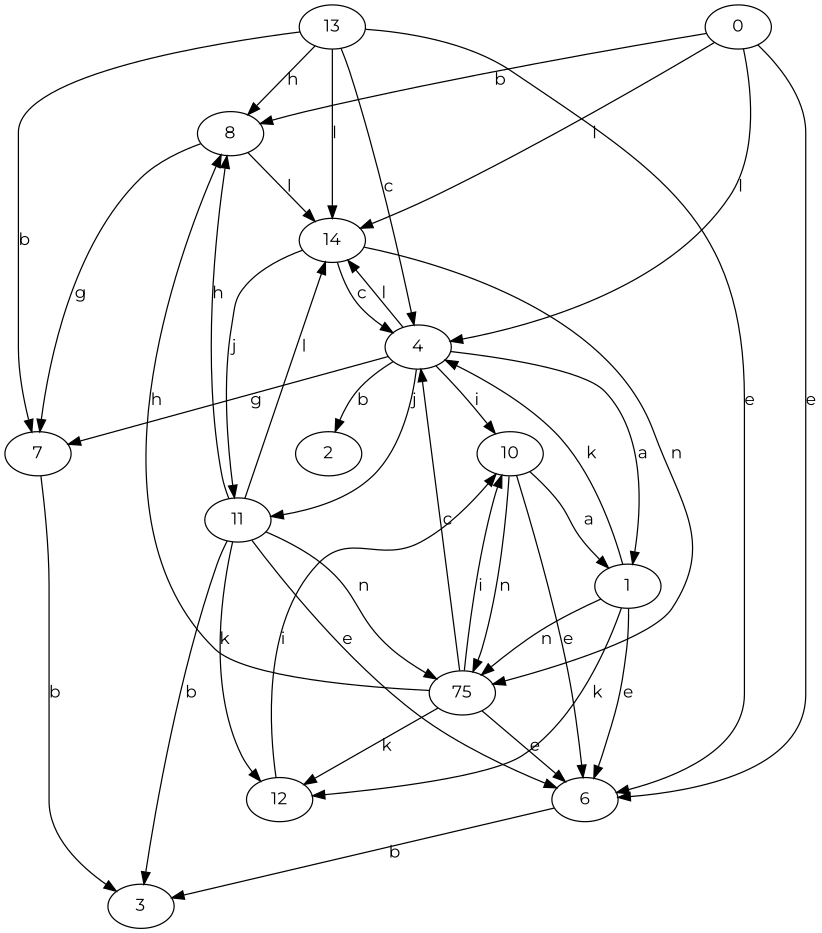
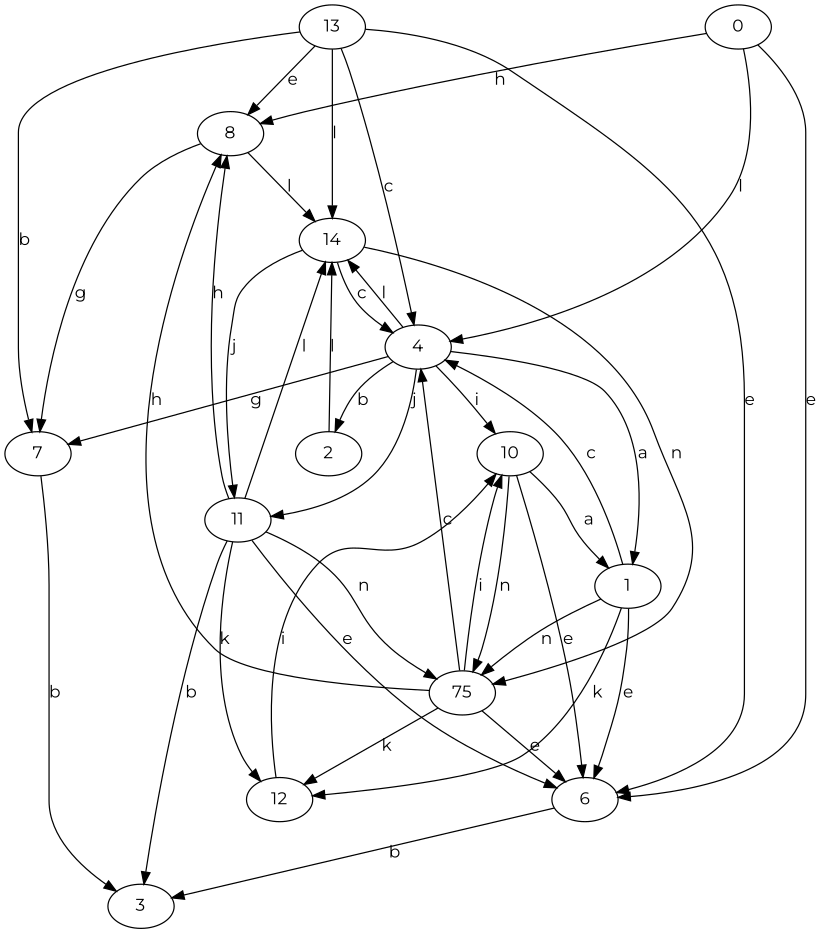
  strict digraph {
    fontname=Montserrat
    node [fontname=Montserrat]
    edge [fontname=Montserrat]
    0
    6
    8
    14
    4
    3
    7
    13
    n9 [label=75]
    11
    1
    12
    2
    10
    0 -> 6 [label=e]
-   0 -> 8 [label=b]
-   0 -> 14 [label=l]
+   0 -> 8 [label=h]
+   2 -> 14 [label=l]
    0 -> 4 [label=l]
    6 -> 3 [label=b]
    8 -> 14 [label=l]
    8 -> 7 [label=g]
    14 -> 4 [label=c]
    14 -> n9 [label=n]
    14 -> 11 [label=j]
    4 -> 14 [label=l]
    4 -> 7 [label=g]
    4 -> 11 [label=j]
    4 -> 1 [label=a]
    4 -> 2 [label=b]
    4 -> 10 [label=i]
    7 -> 3 [label=b]
    13 -> 6 [label=e]
-   13 -> 8 [label=h]
+   13 -> 8 [label=e]
    13 -> 14 [label=l]
    13 -> 4 [label=c]
    13 -> 7 [label=b]
    n9 -> 6 [label=e]
    n9 -> 8 [label=h]
    n9 -> 4 [label=c]
    n9 -> 12 [label=k]
    n9 -> 10 [label=i]
    11 -> 6 [label=e]
    11 -> 8 [label=h]
    11 -> 14 [label=l]
    11 -> 3 [label=b]
    11 -> n9 [label=n]
    11 -> 12 [label=k]
    1 -> 6 [label=e]
-   1 -> 4 [label=k]
+   1 -> 4 [label=c]
    1 -> n9 [label=n]
    1 -> 12 [label=k]
    12 -> 10 [label=i]
    10 -> 6 [label=e]
    10 -> n9 [label=n]
    10 -> 1 [label=a]
  }
